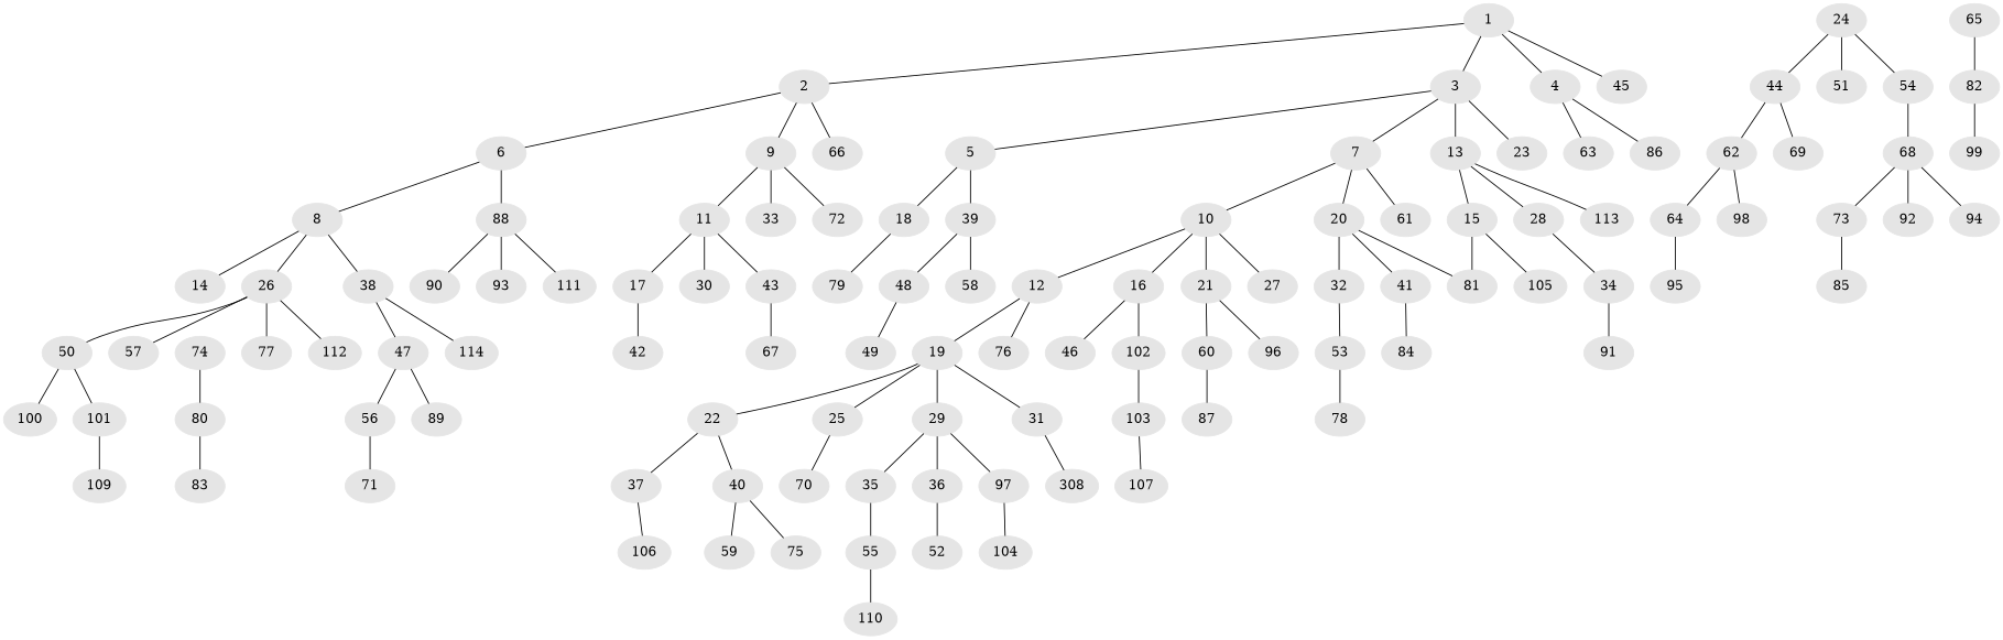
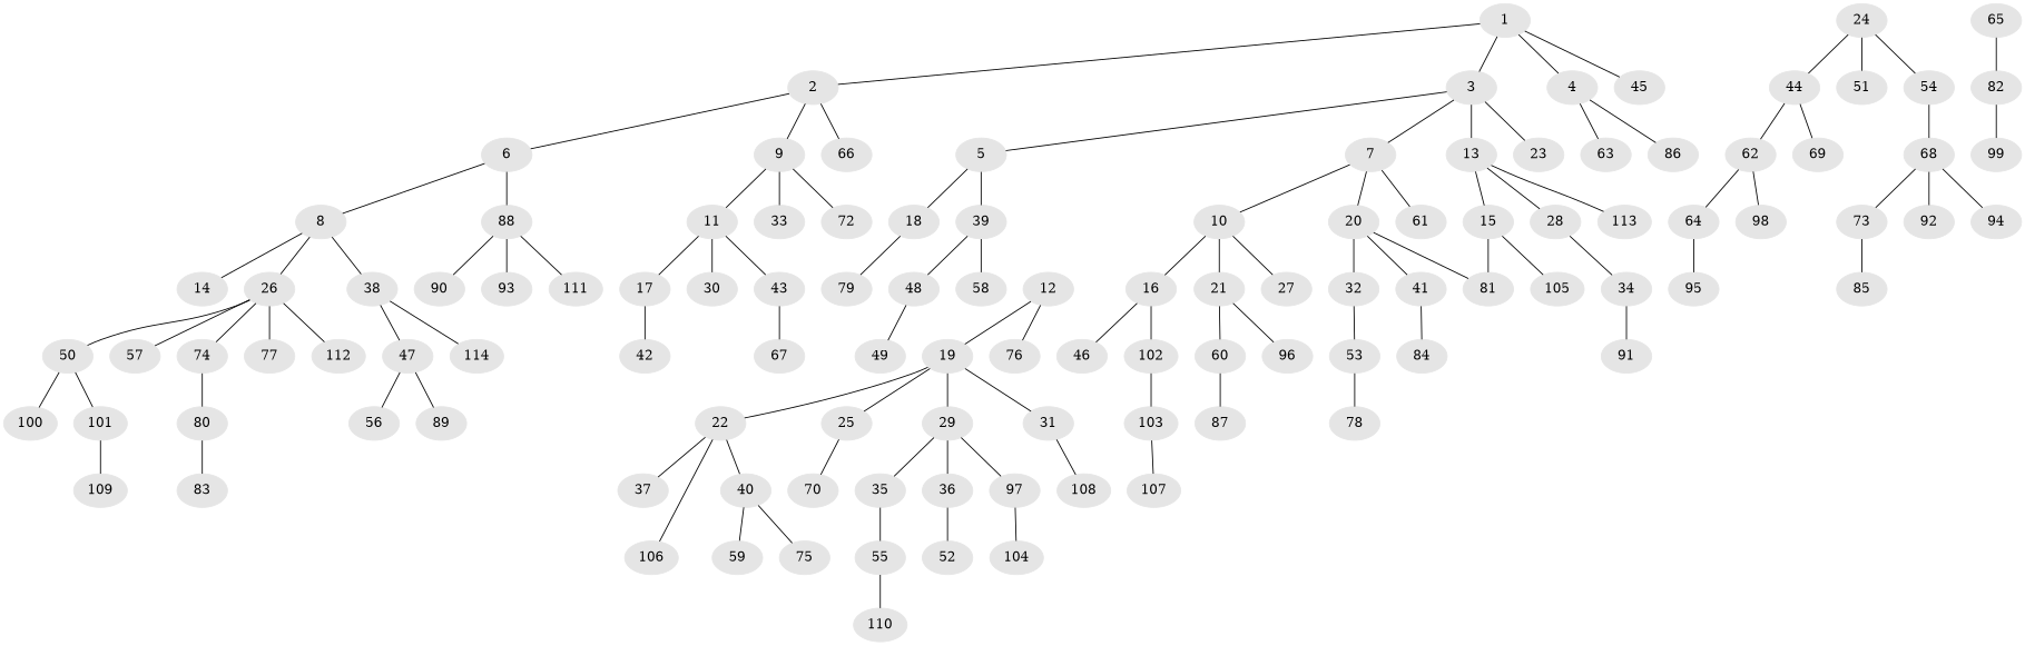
  graph {
    node [color=gray90 style=filled]
    1
    2
    3
    4
    45
    6
    9
    66
    5
    7
    13
    23
    63
    86
    8
    88
    11
    33
    72
    18
    39
    10
    20
    61
    15
    28
    113
    79
    48
    58
    14
    26
    38
    90
    93
    111
    12
    16
    21
    27
    32
    41
    81
    50
    57
    74
    77
    112
    47
    114
    17
    30
    43
    19
    76
    46
    102
    60
    96
    87
    42
    67
    22
    25
    29
    31
    105
    34
    24
    44
    51
    54
    103
    65
    82
    37
    40
    70
    35
    36
    97
-   108 [label=308]
+   108
    53
    84
    106
    59
    75
    62
    69
    68
    100
    101
    80
    91
    55
    52
    104
    78
    110
    56
    89
    49
    64
    98
-   71
    109
    73
    92
    94
    95
    99
    85
    83
    107
    1 -- 2
    1 -- 3
    1 -- 4
    1 -- 45
    2 -- 6
    2 -- 9
    2 -- 66
    3 -- 5
    3 -- 7
    3 -- 13
    3 -- 23
    4 -- 63
    4 -- 86
    6 -- 8
    6 -- 88
    9 -- 11
    9 -- 33
    9 -- 72
    5 -- 18
    5 -- 39
    7 -- 10
    7 -- 20
    7 -- 61
    13 -- 15
    13 -- 28
    13 -- 113
    8 -- 14
    8 -- 26
    8 -- 38
    88 -- 90
    88 -- 93
    88 -- 111
    11 -- 17
    11 -- 30
    11 -- 43
    18 -- 79
    39 -- 48
    39 -- 58
-   10 -- 12
    10 -- 16
    10 -- 21
    10 -- 27
    20 -- 32
    20 -- 41
    20 -- 81
    15 -- 81
    15 -- 105
    28 -- 34
    48 -- 49
    26 -- 50
    26 -- 57
+   26 -- 74
    26 -- 77
    26 -- 112
    38 -- 47
    38 -- 114
    12 -- 19
    12 -- 76
    16 -- 46
    16 -- 102
    21 -- 60
    21 -- 96
    32 -- 53
    41 -- 84
    50 -- 100
    50 -- 101
    74 -- 80
    47 -- 56
    47 -- 89
    17 -- 42
    43 -- 67
    19 -- 22
    19 -- 25
    19 -- 29
    19 -- 31
    102 -- 103
    60 -- 87
    22 -- 37
    22 -- 40
    25 -- 70
    29 -- 35
    29 -- 36
    29 -- 97
    31 -- 108
    34 -- 91
    24 -- 44
    24 -- 51
    24 -- 54
    44 -- 62
    44 -- 69
    54 -- 68
    103 -- 107
    65 -- 82
    82 -- 99
-   37 -- 106
+   22 -- 106
    40 -- 59
    40 -- 75
    35 -- 55
    36 -- 52
    97 -- 104
    53 -- 78
    62 -- 64
    62 -- 98
    68 -- 73
    68 -- 92
    68 -- 94
    101 -- 109
    80 -- 83
    55 -- 110
-   56 -- 71
    64 -- 95
    73 -- 85
  }
